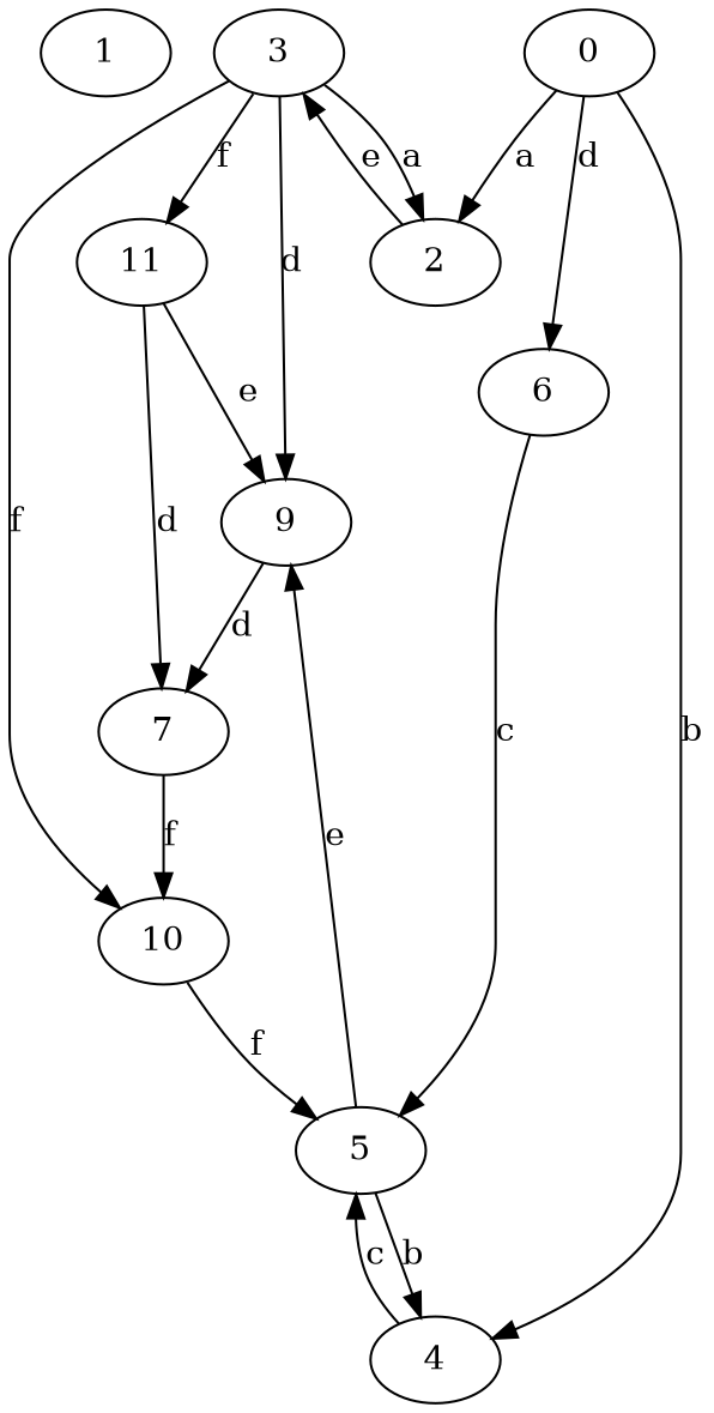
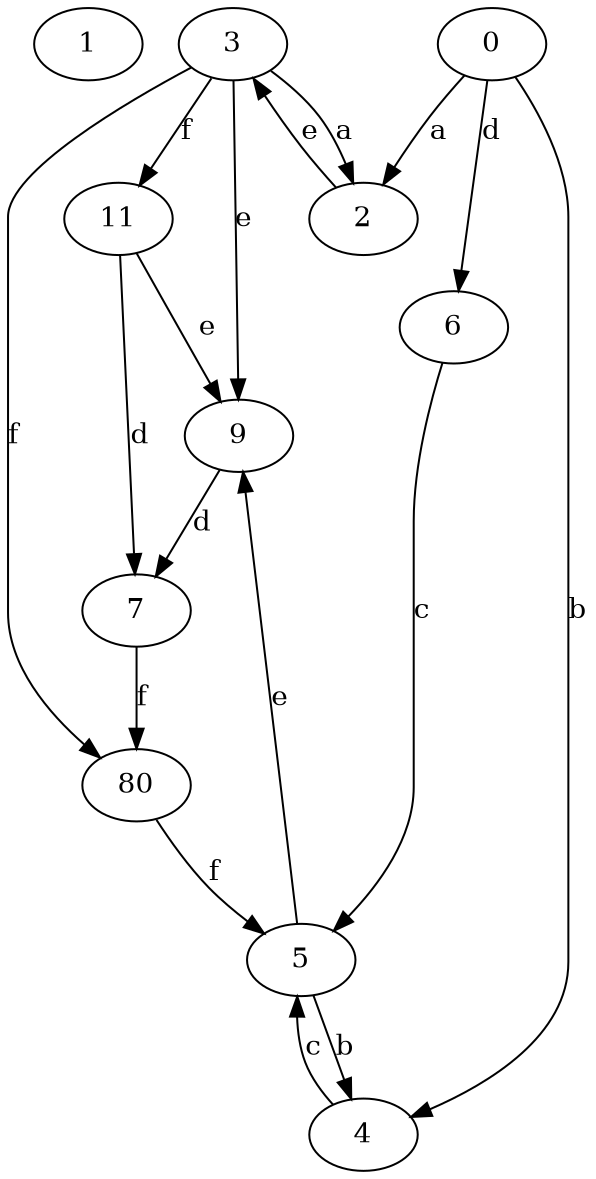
  strict digraph {
    1
    n2 [label=3]
    2
    9
-   10
+   10 [label=80]
    11
    4
    5
    7
    0
    6
    n2 -> 2 [label=a]
-   n2 -> 9 [label=d]
+   n2 -> 9 [label=e]
    n2 -> 10 [label=f]
    n2 -> 11 [label=f]
    2 -> n2 [label=e]
    9 -> 7 [label=d]
    10 -> 5 [label=f]
    11 -> 9 [label=e]
    11 -> 7 [label=d]
    4 -> 5 [label=c]
    5 -> 9 [label=e]
    5 -> 4 [label=b]
    7 -> 10 [label=f]
    0 -> 2 [label=a]
    0 -> 4 [label=b]
    0 -> 6 [label=d]
    6 -> 5 [label=c]
  }
